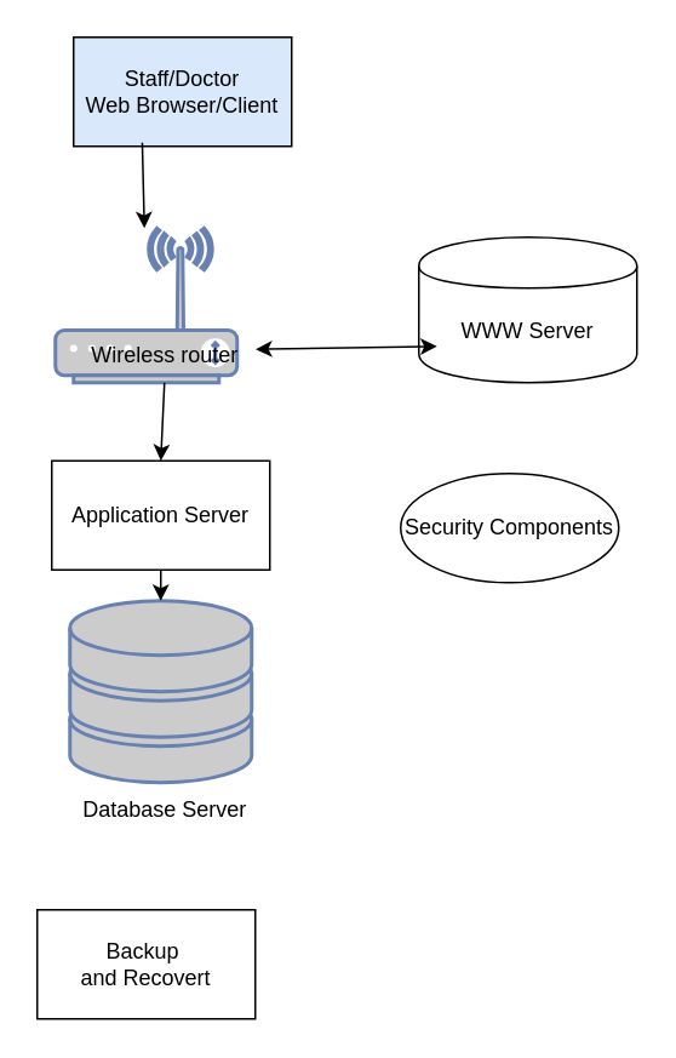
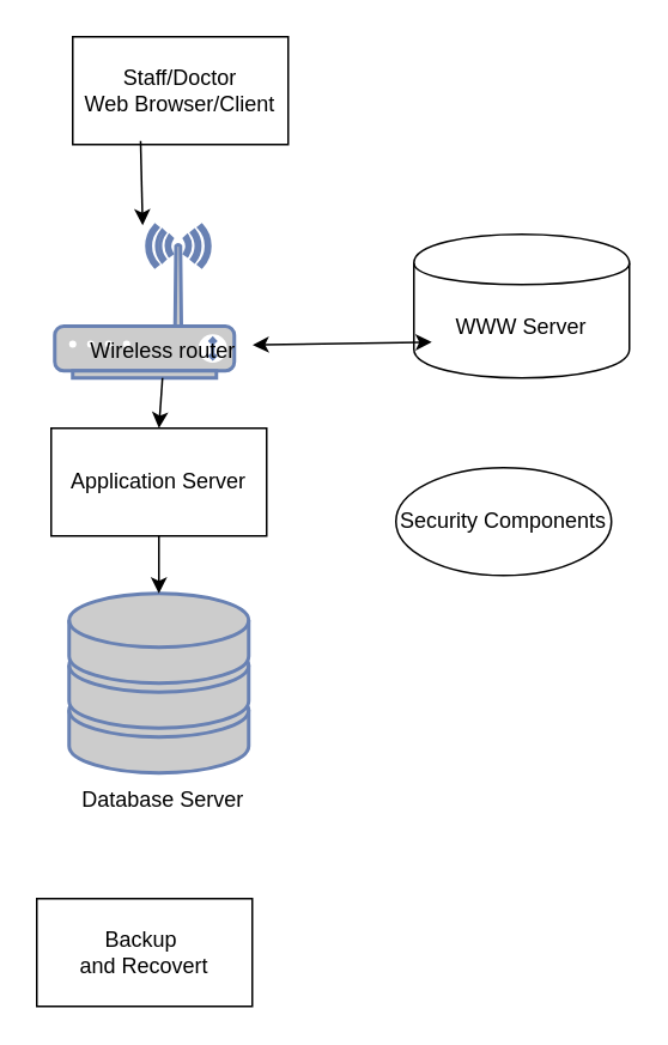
  <mxCell id="0" />
  <mxCell id="1" parent="0" />
- <mxCell id="2" value="Staff/Doctor&lt;div&gt;Web Browser/Client&lt;/div&gt;" style="rounded=0;whiteSpace=wrap;html=1;fillColor=#dae8fc;" vertex="1" parent="1"><mxGeometry x="40" y="20" width="120" height="60" as="geometry" /></mxCell>
+ <mxCell id="2" value="Staff/Doctor&lt;div&gt;Web Browser/Client&lt;/div&gt;" style="rounded=0;whiteSpace=wrap;html=1;" vertex="1" parent="1"><mxGeometry x="40" y="20" width="120" height="60" as="geometry" /></mxCell>
  <mxCell id="3" value="" style="fontColor=#0066CC;verticalAlign=top;verticalLabelPosition=bottom;labelPosition=center;align=center;html=1;outlineConnect=0;fillColor=#CCCCCC;strokeColor=#6881B3;gradientColor=none;gradientDirection=north;strokeWidth=2;shape=mxgraph.networks.storage;" vertex="1" parent="1"><mxGeometry x="38" y="330" width="100" height="100" as="geometry" /></mxCell>
  <mxCell id="4" value="" style="fontColor=#0066CC;verticalAlign=top;verticalLabelPosition=bottom;labelPosition=center;align=center;html=1;outlineConnect=0;fillColor=#CCCCCC;strokeColor=#6881B3;gradientColor=none;gradientDirection=north;strokeWidth=2;shape=mxgraph.networks.wireless_modem;" vertex="1" parent="1"><mxGeometry x="30" y="125" width="100" height="85" as="geometry" /></mxCell>
  <mxCell id="5" value="WWW Server" style="shape=cylinder;whiteSpace=wrap;html=1;boundedLbl=1;backgroundOutline=1;" vertex="1" parent="1"><mxGeometry x="230" y="130" width="120" height="80" as="geometry" /></mxCell>
- <mxCell id="6" value="Application Server" style="rounded=0;whiteSpace=wrap;html=1;" vertex="1" parent="1"><mxGeometry x="28" y="253" width="120" height="60" as="geometry" /></mxCell>
+ <mxCell id="6" value="Application Server" style="rounded=0;whiteSpace=wrap;html=1;" vertex="1" parent="1"><mxGeometry x="28" y="238" width="120" height="60" as="geometry" /></mxCell>
  <mxCell id="7" value="Backup&amp;nbsp;&lt;div&gt;and Recovert&lt;/div&gt;" style="rounded=0;whiteSpace=wrap;html=1;" vertex="1" parent="1"><mxGeometry x="20" y="500" width="120" height="60" as="geometry" /></mxCell>
  <mxCell id="8" value="Database Server" style="text;html=1;align=center;verticalAlign=middle;resizable=0;points=[];autosize=1;strokeColor=none;fillColor=none;" vertex="1" parent="1"><mxGeometry x="35" y="430" width="110" height="30" as="geometry" /></mxCell>
  <mxCell id="9" value="Wireless router" style="text;html=1;align=center;verticalAlign=middle;resizable=0;points=[];autosize=1;strokeColor=none;fillColor=none;" vertex="1" parent="1"><mxGeometry x="40" y="180" width="100" height="30" as="geometry" /></mxCell>
  <mxCell id="10" value="Security Components" style="ellipse;whiteSpace=wrap;html=1;" vertex="1" parent="1"><mxGeometry x="220" y="260" width="120" height="60" as="geometry" /></mxCell>
  <mxCell id="11" value="" style="endArrow=classic;html=1;rounded=0;exitX=0.315;exitY=0.967;exitDx=0;exitDy=0;exitPerimeter=0;" edge="1" parent="1" source="2" target="4"><mxGeometry width="50" height="50" relative="1" as="geometry"><mxPoint x="100" y="340" as="sourcePoint" /><mxPoint x="150" y="290" as="targetPoint" /></mxGeometry></mxCell>
  <mxCell id="12" value="" style="endArrow=classic;html=1;rounded=0;entryX=0.5;entryY=0;entryDx=0;entryDy=0;" edge="1" parent="1" target="6"><mxGeometry width="50" height="50" relative="1" as="geometry"><mxPoint x="90" y="210" as="sourcePoint" /><mxPoint x="89" y="135" as="targetPoint" /></mxGeometry></mxCell>
  <mxCell id="13" value="" style="endArrow=classic;html=1;rounded=0;exitX=0.5;exitY=1;exitDx=0;exitDy=0;" edge="1" parent="1" source="6" target="3"><mxGeometry width="50" height="50" relative="1" as="geometry"><mxPoint x="100" y="220" as="sourcePoint" /><mxPoint x="98" y="248" as="targetPoint" /></mxGeometry></mxCell>
  <mxCell id="14" value="" style="endArrow=classic;startArrow=classic;html=1;rounded=0;exitX=1.002;exitY=0.387;exitDx=0;exitDy=0;exitPerimeter=0;entryX=0.083;entryY=0.75;entryDx=0;entryDy=0;entryPerimeter=0;" edge="1" parent="1" source="9" target="5"><mxGeometry width="50" height="50" relative="1" as="geometry"><mxPoint x="100" y="340" as="sourcePoint" /><mxPoint x="150" y="290" as="targetPoint" /></mxGeometry></mxCell>
